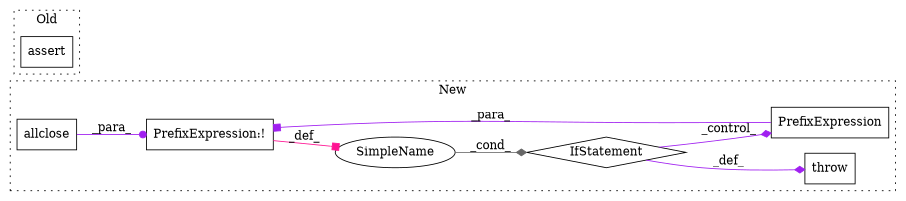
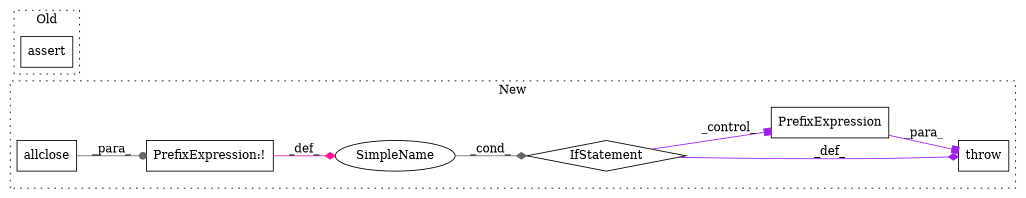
  digraph {
    rankdir=LR
    node [a=32 shape=box]
    edge [arrowhead=diamond color=purple]
    n1 [l="9,1" label=allclose s="4301,4557"]
    n2 [a=25 l="4,2" label=IfStatement s="4290,4558" shape=diamond]
    n3 [a=42 label=SimpleName shape=ellipse]
    n4 [a=53 l=6 label=throw s=4568]
    n5 [a=38 l=1 label="PrefixExpression:!" s=4294]
    n6 [l="11,2" label=PrefixExpression s="4574,4938"]
    n7 [a=6 l=7 label=assert s=4290]
    subgraph cluster_1 {
      label=New
      style=dotted
      n1
      n2
      n3
      n4
      n5
      n6
    }
    subgraph cluster_2 {
      label=Old
      style=dotted
      n7
    }
-   n1 -> n5 [arrowhead=dot label=_para_]
+   n1 -> n5 [arrowhead=dot color=gray40 label=_para_]
    n2 -> n4 [label=_def_]
-   n2 -> n6 [label=_control_]
+   n2 -> n6 [arrowhead=box label=_control_]
    n3 -> n2 [color=gray40 label=_cond_]
-   n5 -> n3 [arrowhead=box color=deeppink label=_def_]
-   n6 -> n5 [arrowhead=box label=_para_]
+   n5 -> n3 [color=deeppink label=_def_]
+   n6 -> n4 [arrowhead=box label=_para_]
  }
